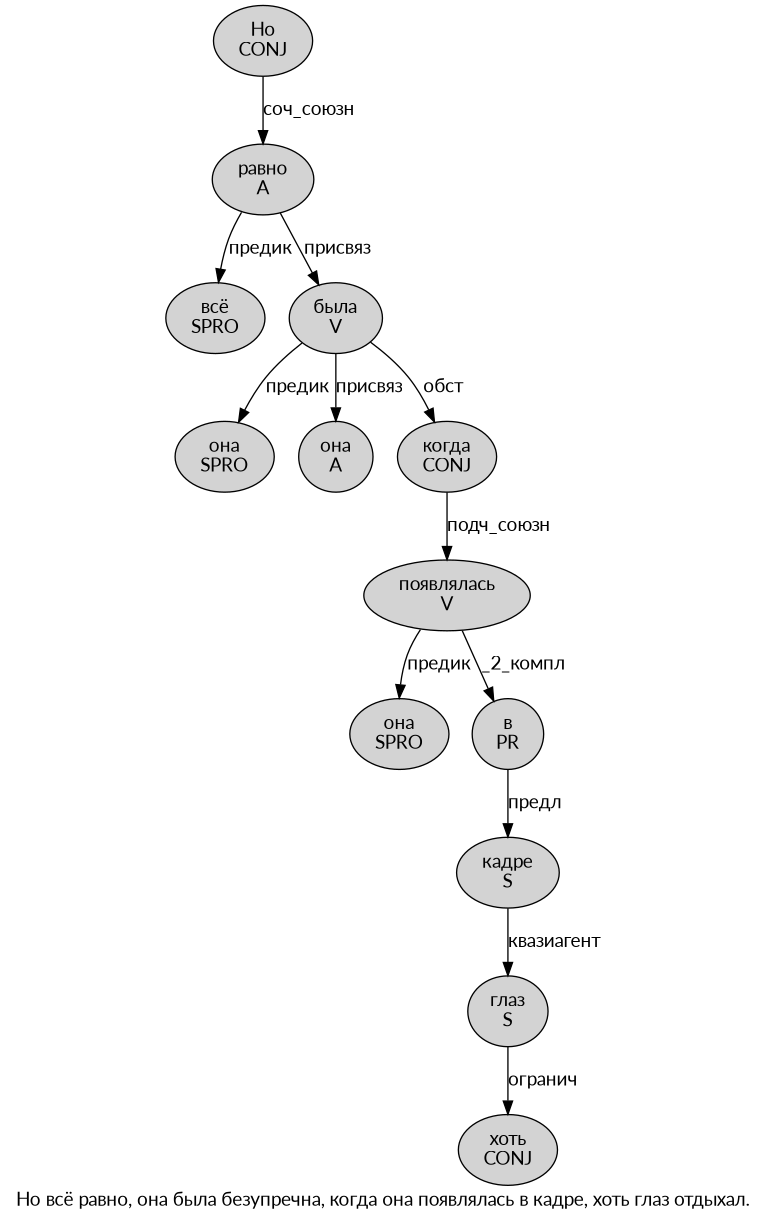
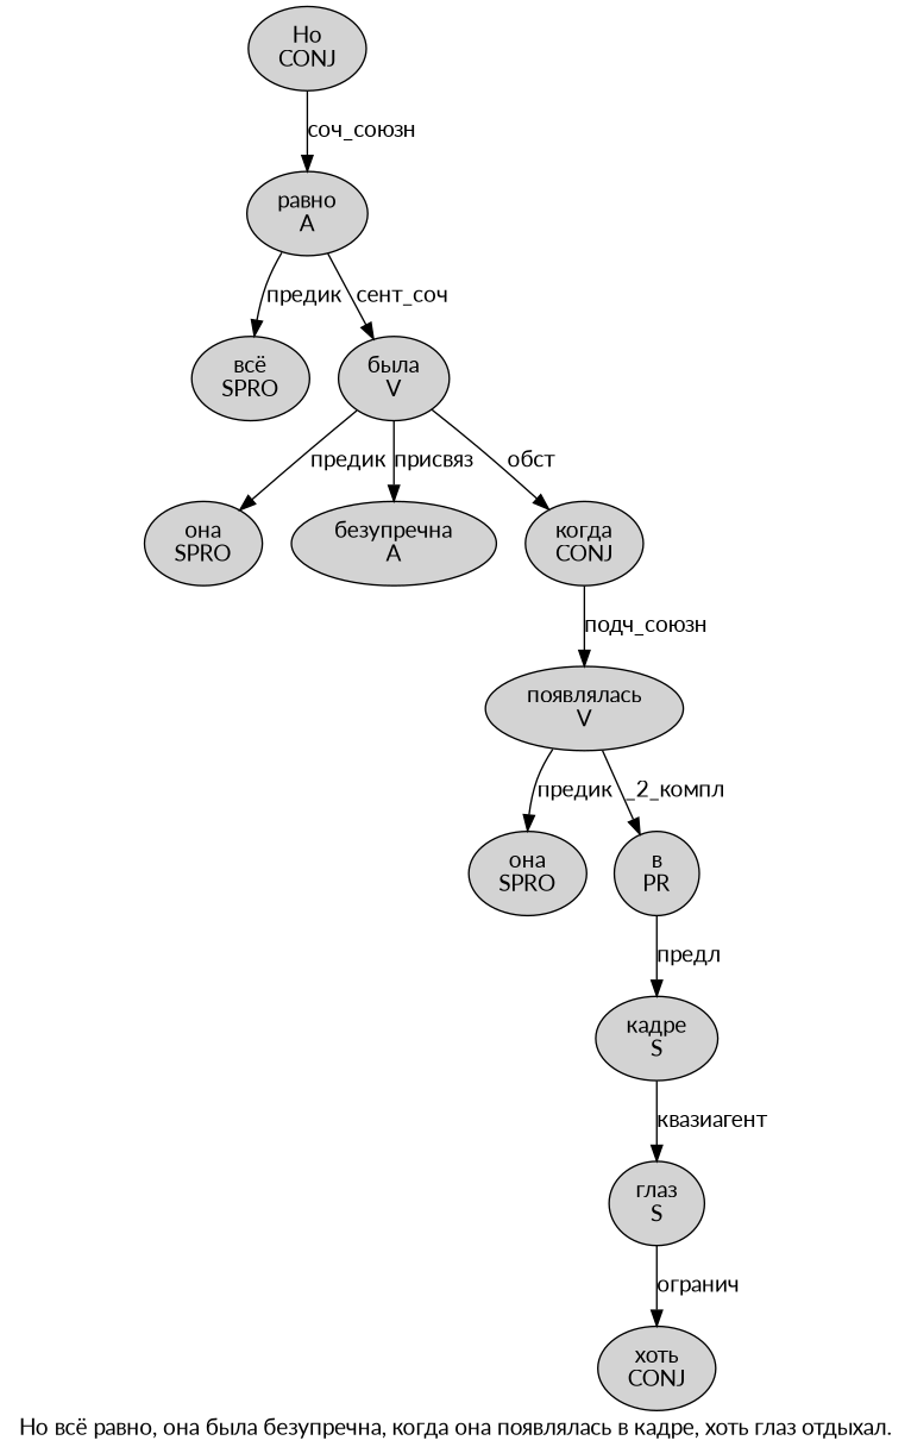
  digraph {
    fontname=Lato
    label="Но всё равно, она была безупречна, когда она появлялась в кадре, хоть глаз отдыхал."
    node [fillcolor=lightgray fontname=Lato penwidth=1 shape=ellipse style=filled]
    edge [fontname=Lato]
    n1 [label="Но\nCONJ"]
    n2 [label="равно\nA"]
    n3 [label="всё\nSPRO"]
    n4 [label="была\nV"]
    n5 [label="она\nSPRO"]
-   n6 [label="она\nA"]
+   n6 [label="безупречна\nA"]
    n7 [label="когда\nCONJ"]
    n8 [label="появлялась\nV"]
    n9 [label="она\nSPRO"]
    n10 [label="в\nPR"]
    n11 [label="кадре\nS"]
    n12 [label="глаз\nS"]
    n13 [label="хоть\nCONJ"]
    n1 -> n2 [label="соч_союзн"]
    n2 -> n3 [label="предик"]
-   n2 -> n4 [label="присвяз"]
+   n2 -> n4 [label="сент_соч"]
    n4 -> n5 [label="предик"]
    n4 -> n6 [label="присвяз"]
    n4 -> n7 [label="обст"]
    n7 -> n8 [label="подч_союзн"]
    n8 -> n9 [label="предик"]
    n8 -> n10 [label="_2_компл"]
    n10 -> n11 [label="предл"]
    n11 -> n12 [label="квазиагент"]
    n12 -> n13 [label="огранич"]
  }
